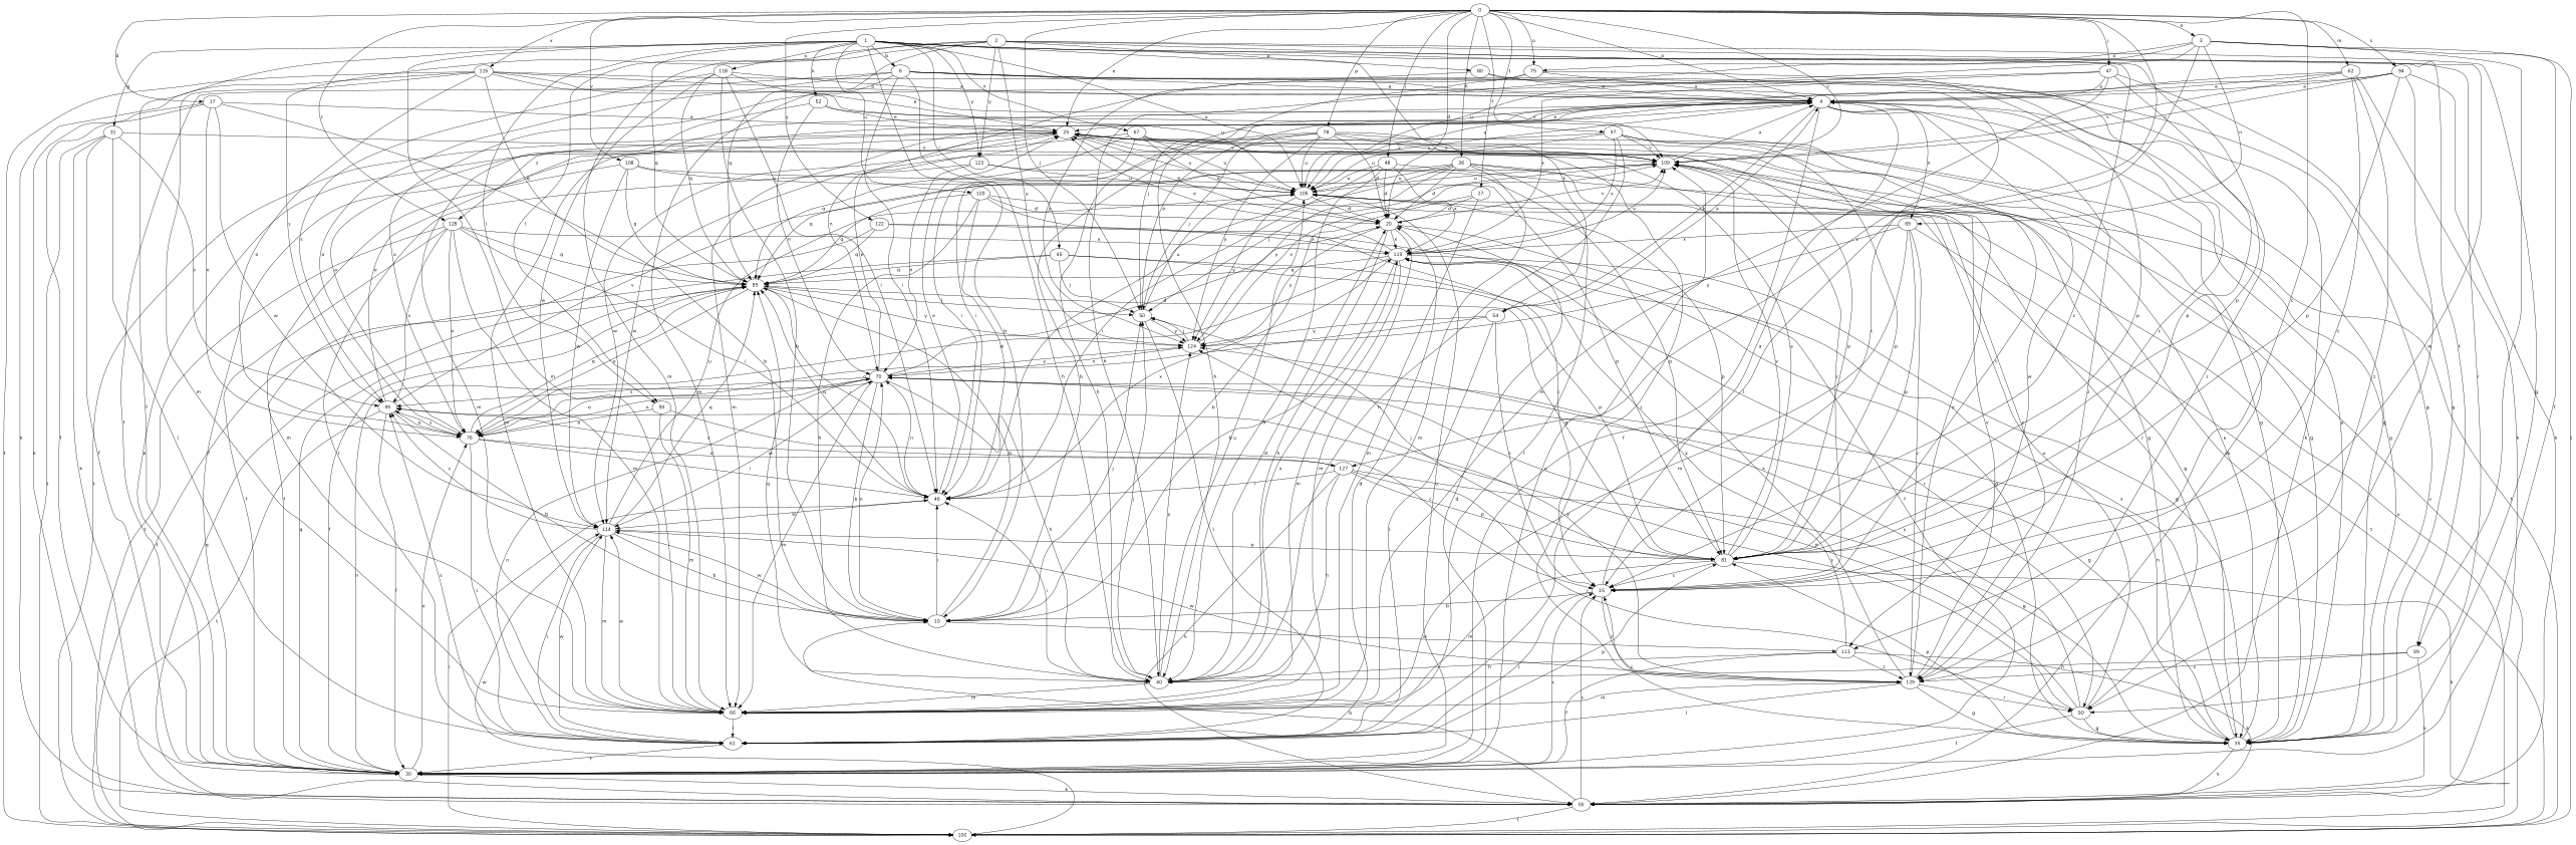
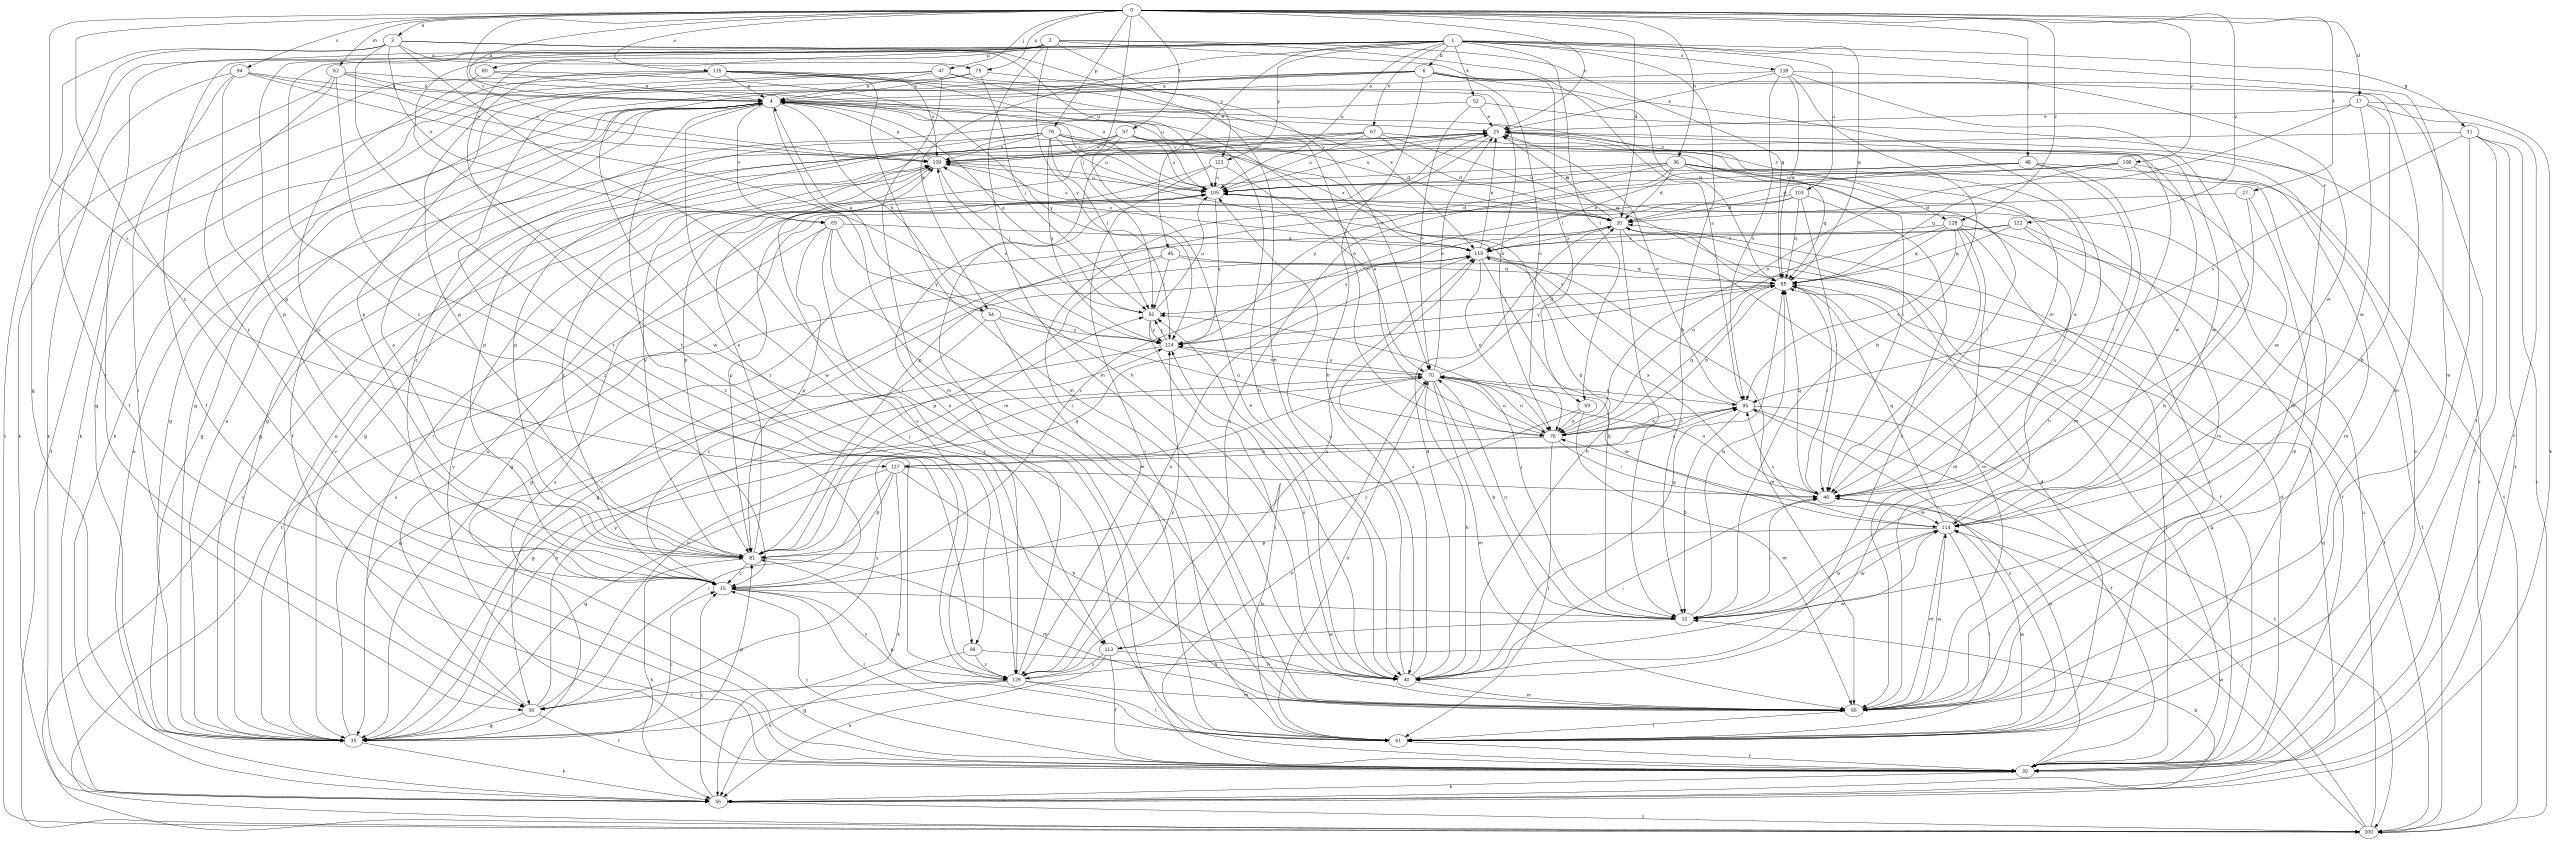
  strict digraph {
    fontname=Nunito
    node [fontname=Nunito]
    edge [fontname=Nunito]
    0
    3
    4
    15
    17
    20
    25
    27
    36
    47
    48
    50
    62
    75
    78
    94
    97
    108
    109
    115
    122
    127
    128
    30
    99
    105
    40
    61
    69
    100
    54
    66
    35
    113
    55
    129
    10
    76
    114
    124
    119
    85
    90
    46
    81
    70
    95
    1
    6
    31
    45
    52
    59
    67
    103
    118
    123
    2
    80
    0 -> 3 [label=a]
    0 -> 4 [label=a]
    0 -> 15 [label=c]
    0 -> 17 [label=d]
    0 -> 20 [label=d]
    0 -> 25 [label=e]
    0 -> 27 [label=f]
    0 -> 36 [label=h]
    0 -> 47 [label=j]
    0 -> 48 [label=j]
    0 -> 50 [label=j]
    0 -> 62 [label=m]
    0 -> 75 [label=o]
    0 -> 78 [label=p]
    0 -> 94 [label=s]
    0 -> 97 [label=t]
    0 -> 108 [label=v]
    0 -> 109 [label=v]
    0 -> 115 [label=x]
    0 -> 122 [label=y]
    0 -> 127 [label=z]
    0 -> 128 [label=z]
    3 -> 75 [label=o]
    3 -> 30 [label=f]
    3 -> 99 [label=t]
    3 -> 105 [label=u]
    3 -> 40 [label=h]
    3 -> 61 [label=l]
    3 -> 69 [label=n]
    3 -> 100 [label=t]
    4 -> 25 [label=e]
    4 -> 128 [label=z]
    4 -> 30 [label=f]
    4 -> 105 [label=u]
    4 -> 40 [label=h]
    4 -> 69 [label=n]
    4 -> 54 [label=k]
    4 -> 66 [label=m]
    4 -> 35 [label=g]
    4 -> 113 [label=w]
    4 -> 55 [label=k]
    4 -> 129 [label=z]
    15 -> 4 [label=a]
    15 -> 61 [label=l]
    15 -> 129 [label=z]
    15 -> 10 [label=b]
    17 -> 25 [label=e]
    17 -> 30 [label=f]
    17 -> 55 [label=k]
    17 -> 10 [label=b]
    17 -> 76 [label=o]
    17 -> 114 [label=w]
    20 -> 25 [label=e]
    20 -> 109 [label=v]
    20 -> 30 [label=f]
    20 -> 40 [label=h]
    20 -> 66 [label=m]
    20 -> 124 [label=y]
    20 -> 119 [label=x]
    25 -> 109 [label=v]
    25 -> 105 [label=u]
    25 -> 100 [label=t]
    25 -> 66 [label=m]
    25 -> 35 [label=g]
    25 -> 129 [label=z]
    25 -> 114 [label=w]
    27 -> 20 [label=d]
    27 -> 66 [label=m]
    27 -> 10 [label=b]
    36 -> 20 [label=d]
    36 -> 105 [label=u]
    36 -> 61 [label=l]
    36 -> 66 [label=m]
    36 -> 129 [label=z]
    36 -> 124 [label=y]
    36 -> 85 [label=q]
    36 -> 90 [label=r]
    36 -> 46 [label=i]
    47 -> 4 [label=a]
    47 -> 66 [label=m]
    47 -> 35 [label=g]
    47 -> 76 [label=o]
    47 -> 119 [label=x]
    47 -> 81 [label=p]
    48 -> 20 [label=d]
    48 -> 105 [label=u]
    48 -> 40 [label=h]
    48 -> 100 [label=t]
    48 -> 119 [label=x]
    48 -> 46 [label=i]
    50 -> 4 [label=a]
    50 -> 105 [label=u]
    50 -> 61 [label=l]
    50 -> 124 [label=y]
    62 -> 4 [label=a]
    62 -> 15 [label=c]
    62 -> 109 [label=v]
    62 -> 105 [label=u]
    62 -> 55 [label=k]
    62 -> 129 [label=z]
    75 -> 4 [label=a]
    75 -> 50 [label=j]
    75 -> 55 [label=k]
    75 -> 70 [label=n]
    78 -> 15 [label=c]
    78 -> 20 [label=d]
    78 -> 50 [label=j]
    78 -> 109 [label=v]
    78 -> 105 [label=u]
    78 -> 10 [label=b]
    78 -> 124 [label=y]
    78 -> 46 [label=i]
    78 -> 81 [label=p]
    94 -> 4 [label=a]
    94 -> 109 [label=v]
    94 -> 40 [label=h]
    94 -> 55 [label=k]
    94 -> 90 [label=r]
    94 -> 81 [label=p]
    97 -> 109 [label=v]
    97 -> 105 [label=u]
    97 -> 40 [label=h]
    97 -> 35 [label=g]
    97 -> 114 [label=w]
    97 -> 119 [label=x]
    97 -> 81 [label=p]
    108 -> 105 [label=u]
    108 -> 66 [label=m]
    108 -> 114 [label=w]
    108 -> 85 [label=q]
    108 -> 81 [label=p]
    109 -> 4 [label=a]
    109 -> 15 [label=c]
    109 -> 50 [label=j]
    109 -> 105 [label=u]
    115 -> 4 [label=a]
    115 -> 109 [label=v]
    115 -> 105 [label=u]
    115 -> 100 [label=t]
    115 -> 66 [label=m]
    115 -> 55 [label=k]
    115 -> 76 [label=o]
    115 -> 85 [label=q]
    115 -> 81 [label=p]
    122 -> 30 [label=f]
+   122 -> 61 [label=l]
    122 -> 35 [label=g]
    122 -> 119 [label=x]
    122 -> 85 [label=q]
    127 -> 40 [label=h]
    127 -> 35 [label=g]
    127 -> 55 [label=k]
    127 -> 90 [label=r]
    127 -> 46 [label=i]
    127 -> 81 [label=p]
    127 -> 95 [label=s]
    128 -> 30 [label=f]
    128 -> 100 [label=t]
    128 -> 66 [label=m]
    128 -> 76 [label=o]
    128 -> 119 [label=x]
    128 -> 85 [label=q]
    128 -> 46 [label=i]
    128 -> 95 [label=s]
    30 -> 15 [label=c]
    30 -> 20 [label=d]
    30 -> 25 [label=e]
    30 -> 109 [label=v]
    30 -> 105 [label=u]
    30 -> 55 [label=k]
    30 -> 76 [label=o]
    30 -> 85 [label=q]
    30 -> 70 [label=n]
    99 -> 40 [label=h]
    99 -> 55 [label=k]
    99 -> 129 [label=z]
    105 -> 20 [label=d]
    105 -> 124 [label=y]
    105 -> 81 [label=p]
    40 -> 20 [label=d]
    40 -> 50 [label=j]
    40 -> 105 [label=u]
    40 -> 66 [label=m]
    40 -> 124 [label=y]
    40 -> 119 [label=x]
    40 -> 85 [label=q]
    40 -> 46 [label=i]
    61 -> 20 [label=d]
    61 -> 30 [label=f]
    61 -> 114 [label=w]
    61 -> 81 [label=p]
    61 -> 70 [label=n]
    61 -> 95 [label=s]
    69 -> 100 [label=t]
    69 -> 66 [label=m]
    69 -> 129 [label=z]
    69 -> 124 [label=y]
    69 -> 119 [label=x]
    69 -> 81 [label=p]
    100 -> 109 [label=v]
    100 -> 105 [label=u]
    100 -> 114 [label=w]
    100 -> 46 [label=i]
    54 -> 4 [label=a]
    54 -> 15 [label=c]
    54 -> 61 [label=l]
    54 -> 76 [label=o]
    54 -> 124 [label=y]
    66 -> 61 [label=l]
    66 -> 114 [label=w]
    35 -> 4 [label=a]
    35 -> 15 [label=c]
    35 -> 25 [label=e]
    35 -> 109 [label=v]
    35 -> 55 [label=k]
    35 -> 119 [label=x]
    35 -> 81 [label=p]
    35 -> 70 [label=n]
    113 -> 30 [label=f]
    113 -> 40 [label=h]
    113 -> 55 [label=k]
    113 -> 129 [label=z]
    113 -> 119 [label=x]
    55 -> 15 [label=c]
    55 -> 100 [label=t]
    55 -> 10 [label=b]
    55 -> 85 [label=q]
    129 -> 25 [label=e]
    129 -> 109 [label=v]
    129 -> 61 [label=l]
    129 -> 66 [label=m]
    129 -> 35 [label=g]
    129 -> 114 [label=w]
    129 -> 124 [label=y]
    129 -> 119 [label=x]
    129 -> 90 [label=r]
    10 -> 50 [label=j]
    10 -> 113 [label=w]
    10 -> 114 [label=w]
    10 -> 85 [label=b]
    10 -> 46 [label=i]
    10 -> 70 [label=n]
    76 -> 4 [label=a]
    76 -> 127 [label=o]
    76 -> 61 [label=l]
    76 -> 85 [label=q]
    76 -> 46 [label=i]
    76 -> 70 [label=n]
    76 -> 95 [label=s]
    114 -> 105 [label=u]
    114 -> 61 [label=l]
    114 -> 66 [label=m]
    114 -> 10 [label=b]
    114 -> 85 [label=q]
    114 -> 81 [label=p]
    114 -> 95 [label=s]
    124 -> 50 [label=j]
    124 -> 109 [label=v]
+   124 -> 35 [label=g]
    124 -> 70 [label=n]
    119 -> 25 [label=e]
    119 -> 109 [label=v]
    119 -> 66 [label=m]
    119 -> 35 [label=g]
    119 -> 10 [label=b]
    119 -> 76 [label=o]
    119 -> 85 [label=q]
    85 -> 50 [label=j]
    85 -> 30 [label=f]
    85 -> 76 [label=o]
    85 -> 124 [label=y]
    85 -> 46 [label=i]
    90 -> 30 [label=f]
    90 -> 105 [label=u]
    90 -> 35 [label=g]
    90 -> 124 [label=y]
    90 -> 70 [label=n]
    90 -> 95 [label=s]
    46 -> 25 [label=e]
    46 -> 114 [label=w]
    46 -> 119 [label=x]
    46 -> 85 [label=q]
    46 -> 70 [label=n]
    81 -> 15 [label=c]
    81 -> 25 [label=e]
    81 -> 50 [label=j]
    81 -> 109 [label=v]
    81 -> 66 [label=m]
    81 -> 55 [label=k]
    81 -> 85 [label=q]
    70 -> 20 [label=d]
    70 -> 25 [label=e]
    70 -> 40 [label=h]
    70 -> 66 [label=m]
    70 -> 35 [label=g]
    70 -> 10 [label=b]
    70 -> 76 [label=o]
    70 -> 114 [label=w]
    70 -> 124 [label=y]
    70 -> 95 [label=s]
    95 -> 25 [label=e]
    95 -> 109 [label=v]
    95 -> 30 [label=f]
    95 -> 100 [label=t]
    95 -> 10 [label=b]
    95 -> 76 [label=o]
    1 -> 15 [label=c]
    1 -> 30 [label=f]
    1 -> 99 [label=t]
    1 -> 105 [label=u]
    1 -> 54 [label=k]
    1 -> 66 [label=m]
    1 -> 10 [label=b]
    1 -> 85 [label=q]
    1 -> 90 [label=r]
    1 -> 6 [label=b]
    1 -> 31 [label=g]
    1 -> 45 [label=i]
    1 -> 52 [label=k]
    1 -> 59 [label=l]
    1 -> 67 [label=n]
    1 -> 103 [label=u]
    1 -> 118 [label=x]
    1 -> 123 [label=y]
    6 -> 4 [label=a]
    6 -> 15 [label=c]
    6 -> 30 [label=f]
    6 -> 40 [label=h]
    6 -> 66 [label=m]
    6 -> 35 [label=g]
    6 -> 129 [label=z]
    6 -> 76 [label=o]
    6 -> 46 [label=i]
    31 -> 109 [label=v]
    31 -> 30 [label=f]
    31 -> 61 [label=l]
    31 -> 100 [label=t]
    31 -> 55 [label=k]
    31 -> 95 [label=s]
    45 -> 50 [label=j]
    45 -> 100 [label=t]
    45 -> 85 [label=q]
    45 -> 90 [label=r]
    45 -> 81 [label=p]
    52 -> 25 [label=e]
    52 -> 66 [label=m]
    52 -> 35 [label=g]
    52 -> 70 [label=n]
    59 -> 15 [label=c]
    59 -> 66 [label=m]
    59 -> 76 [label=o]
    67 -> 20 [label=d]
    67 -> 109 [label=v]
    67 -> 30 [label=f]
    67 -> 105 [label=u]
    67 -> 35 [label=g]
    67 -> 85 [label=q]
-   67 -> 46 [label=i]
+   67 -> 46 [label=m]
    103 -> 15 [label=c]
    103 -> 20 [label=d]
    103 -> 40 [label=h]
    103 -> 35 [label=g]
    103 -> 85 [label=q]
    103 -> 46 [label=i]
    118 -> 4 [label=a]
    118 -> 25 [label=e]
    118 -> 10 [label=b]
    118 -> 114 [label=w]
    118 -> 85 [label=q]
    118 -> 46 [label=i]
    118 -> 95 [label=s]
    123 -> 105 [label=u]
    123 -> 61 [label=l]
    123 -> 81 [label=p]
    123 -> 70 [label=n]
    2 -> 66 [label=m]
    2 -> 35 [label=g]
    2 -> 113 [label=w]
    2 -> 124 [label=y]
    2 -> 85 [label=q]
    2 -> 81 [label=p]
    2 -> 95 [label=s]
    2 -> 59 [label=l]
    2 -> 123 [label=y]
    2 -> 80 [label=p]
    80 -> 4 [label=a]
    80 -> 15 [label=c]
    80 -> 124 [label=y]
  }
